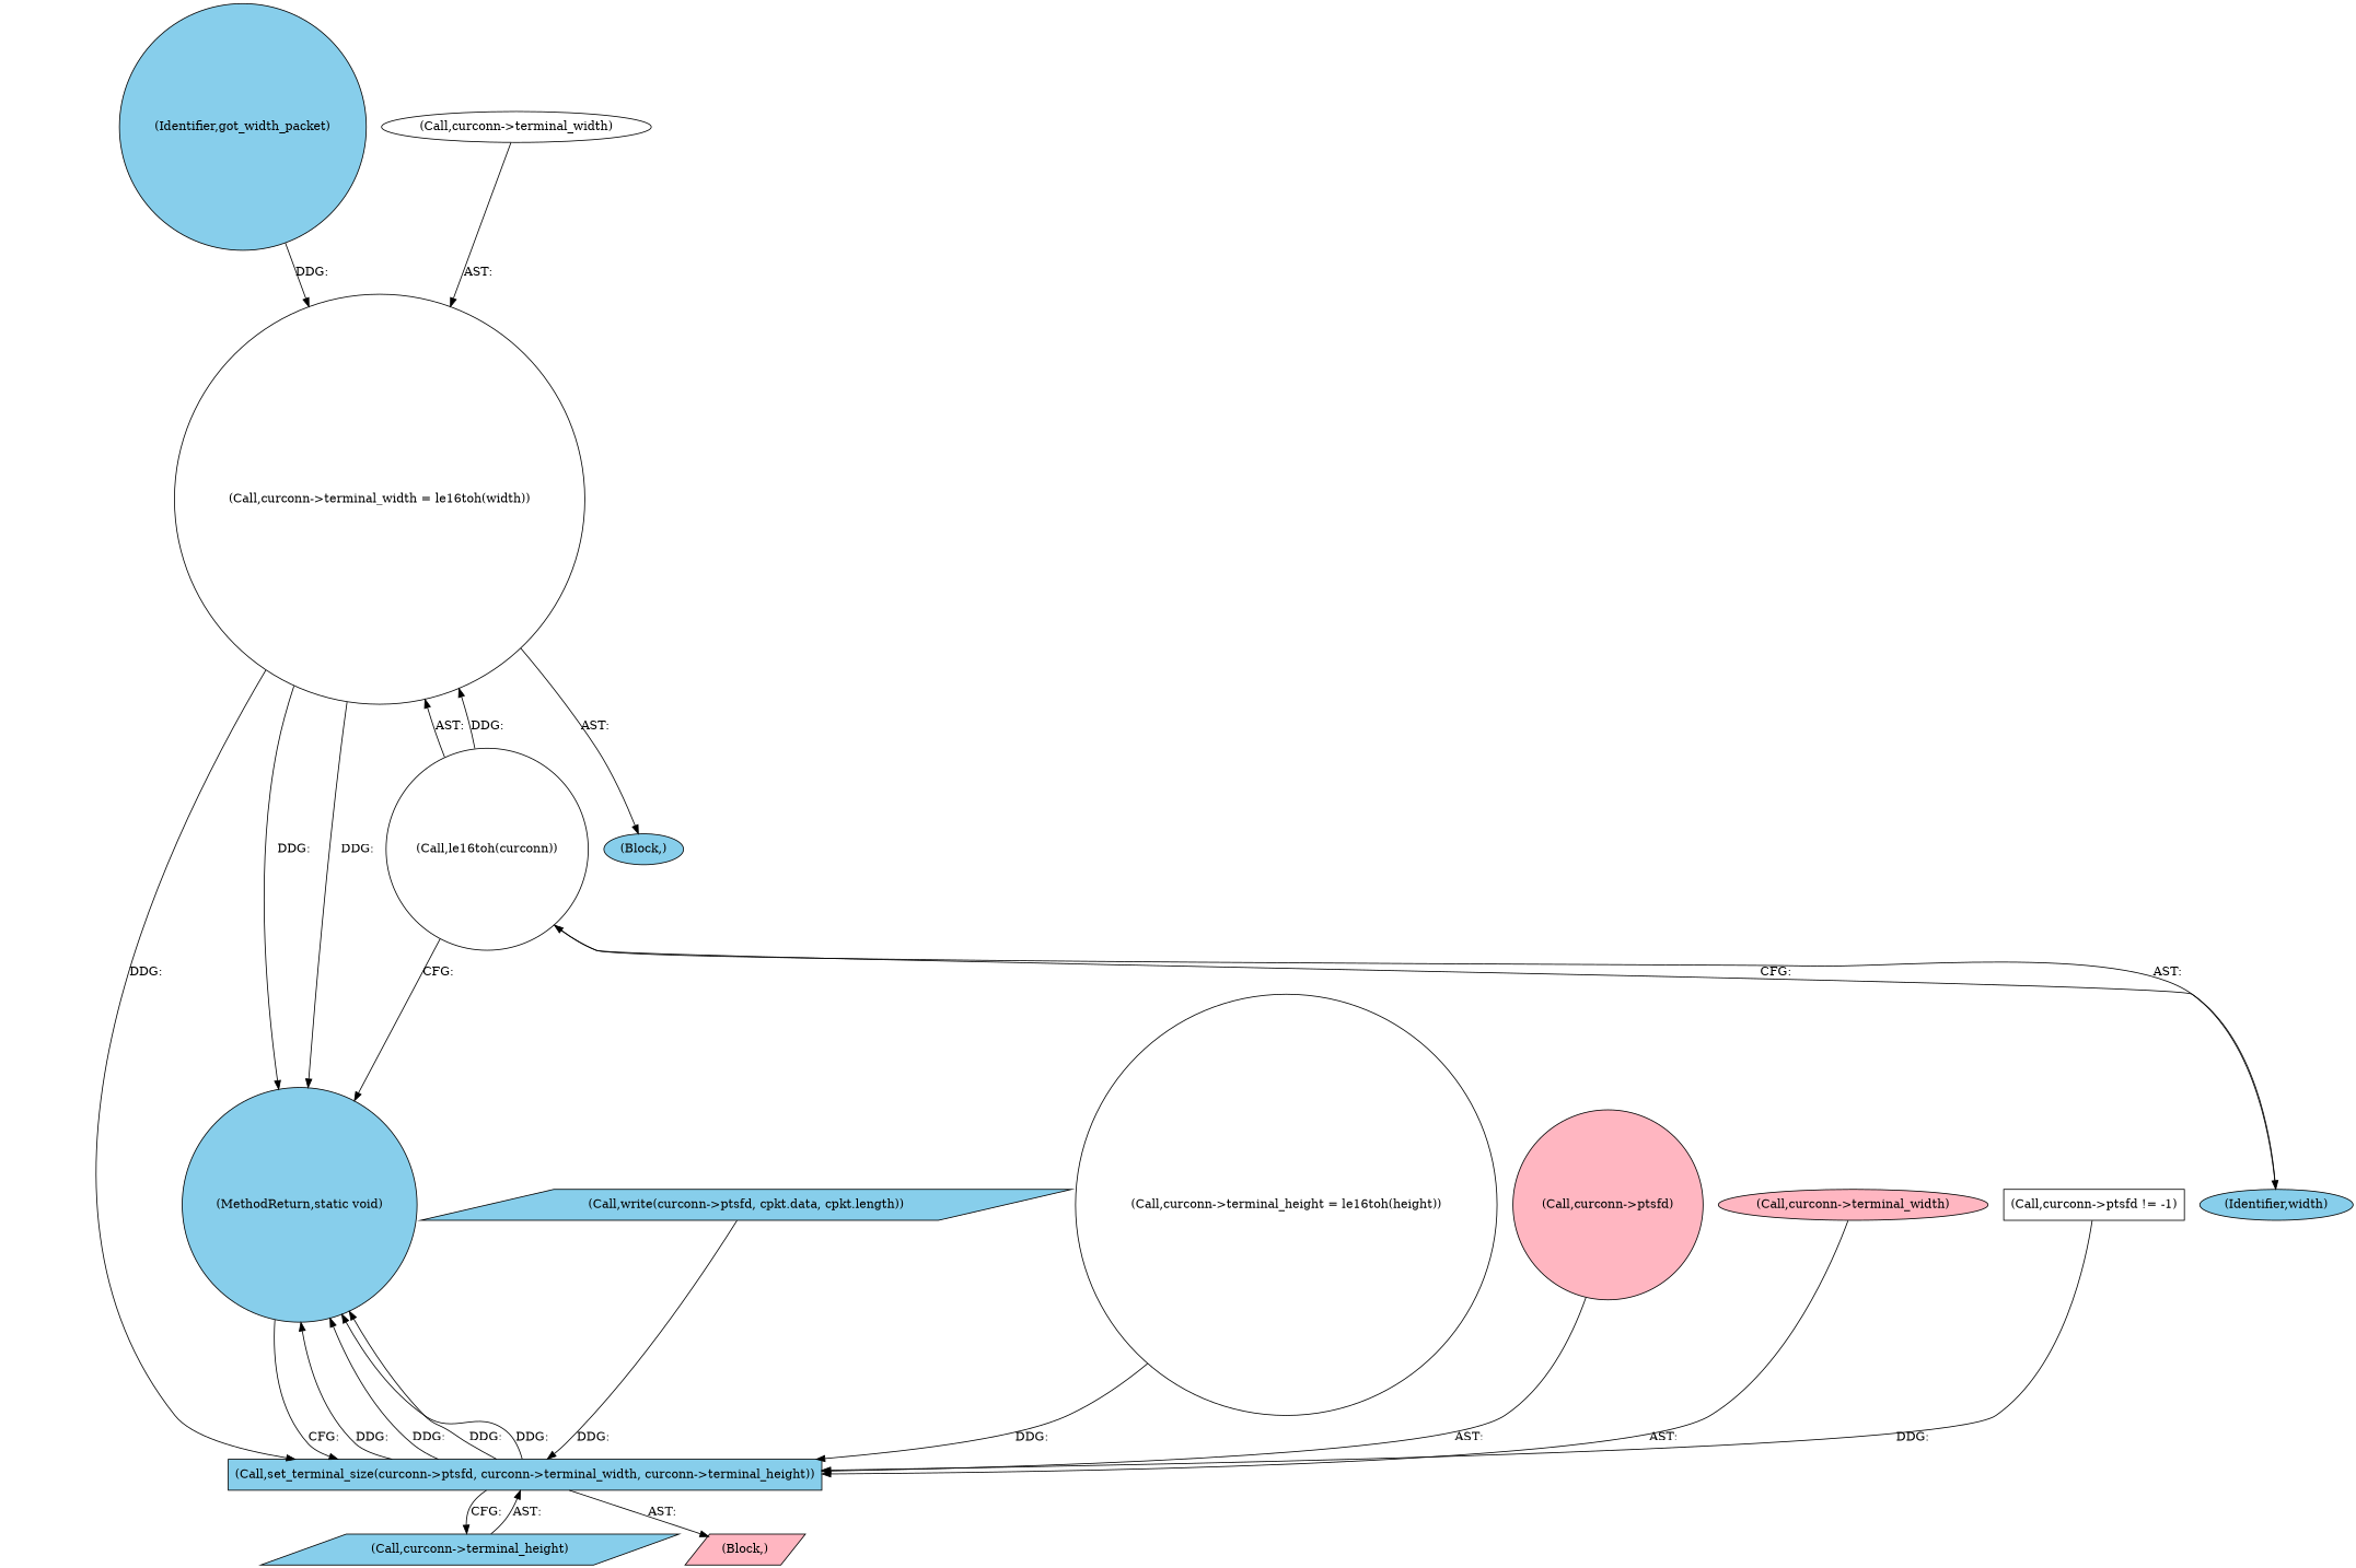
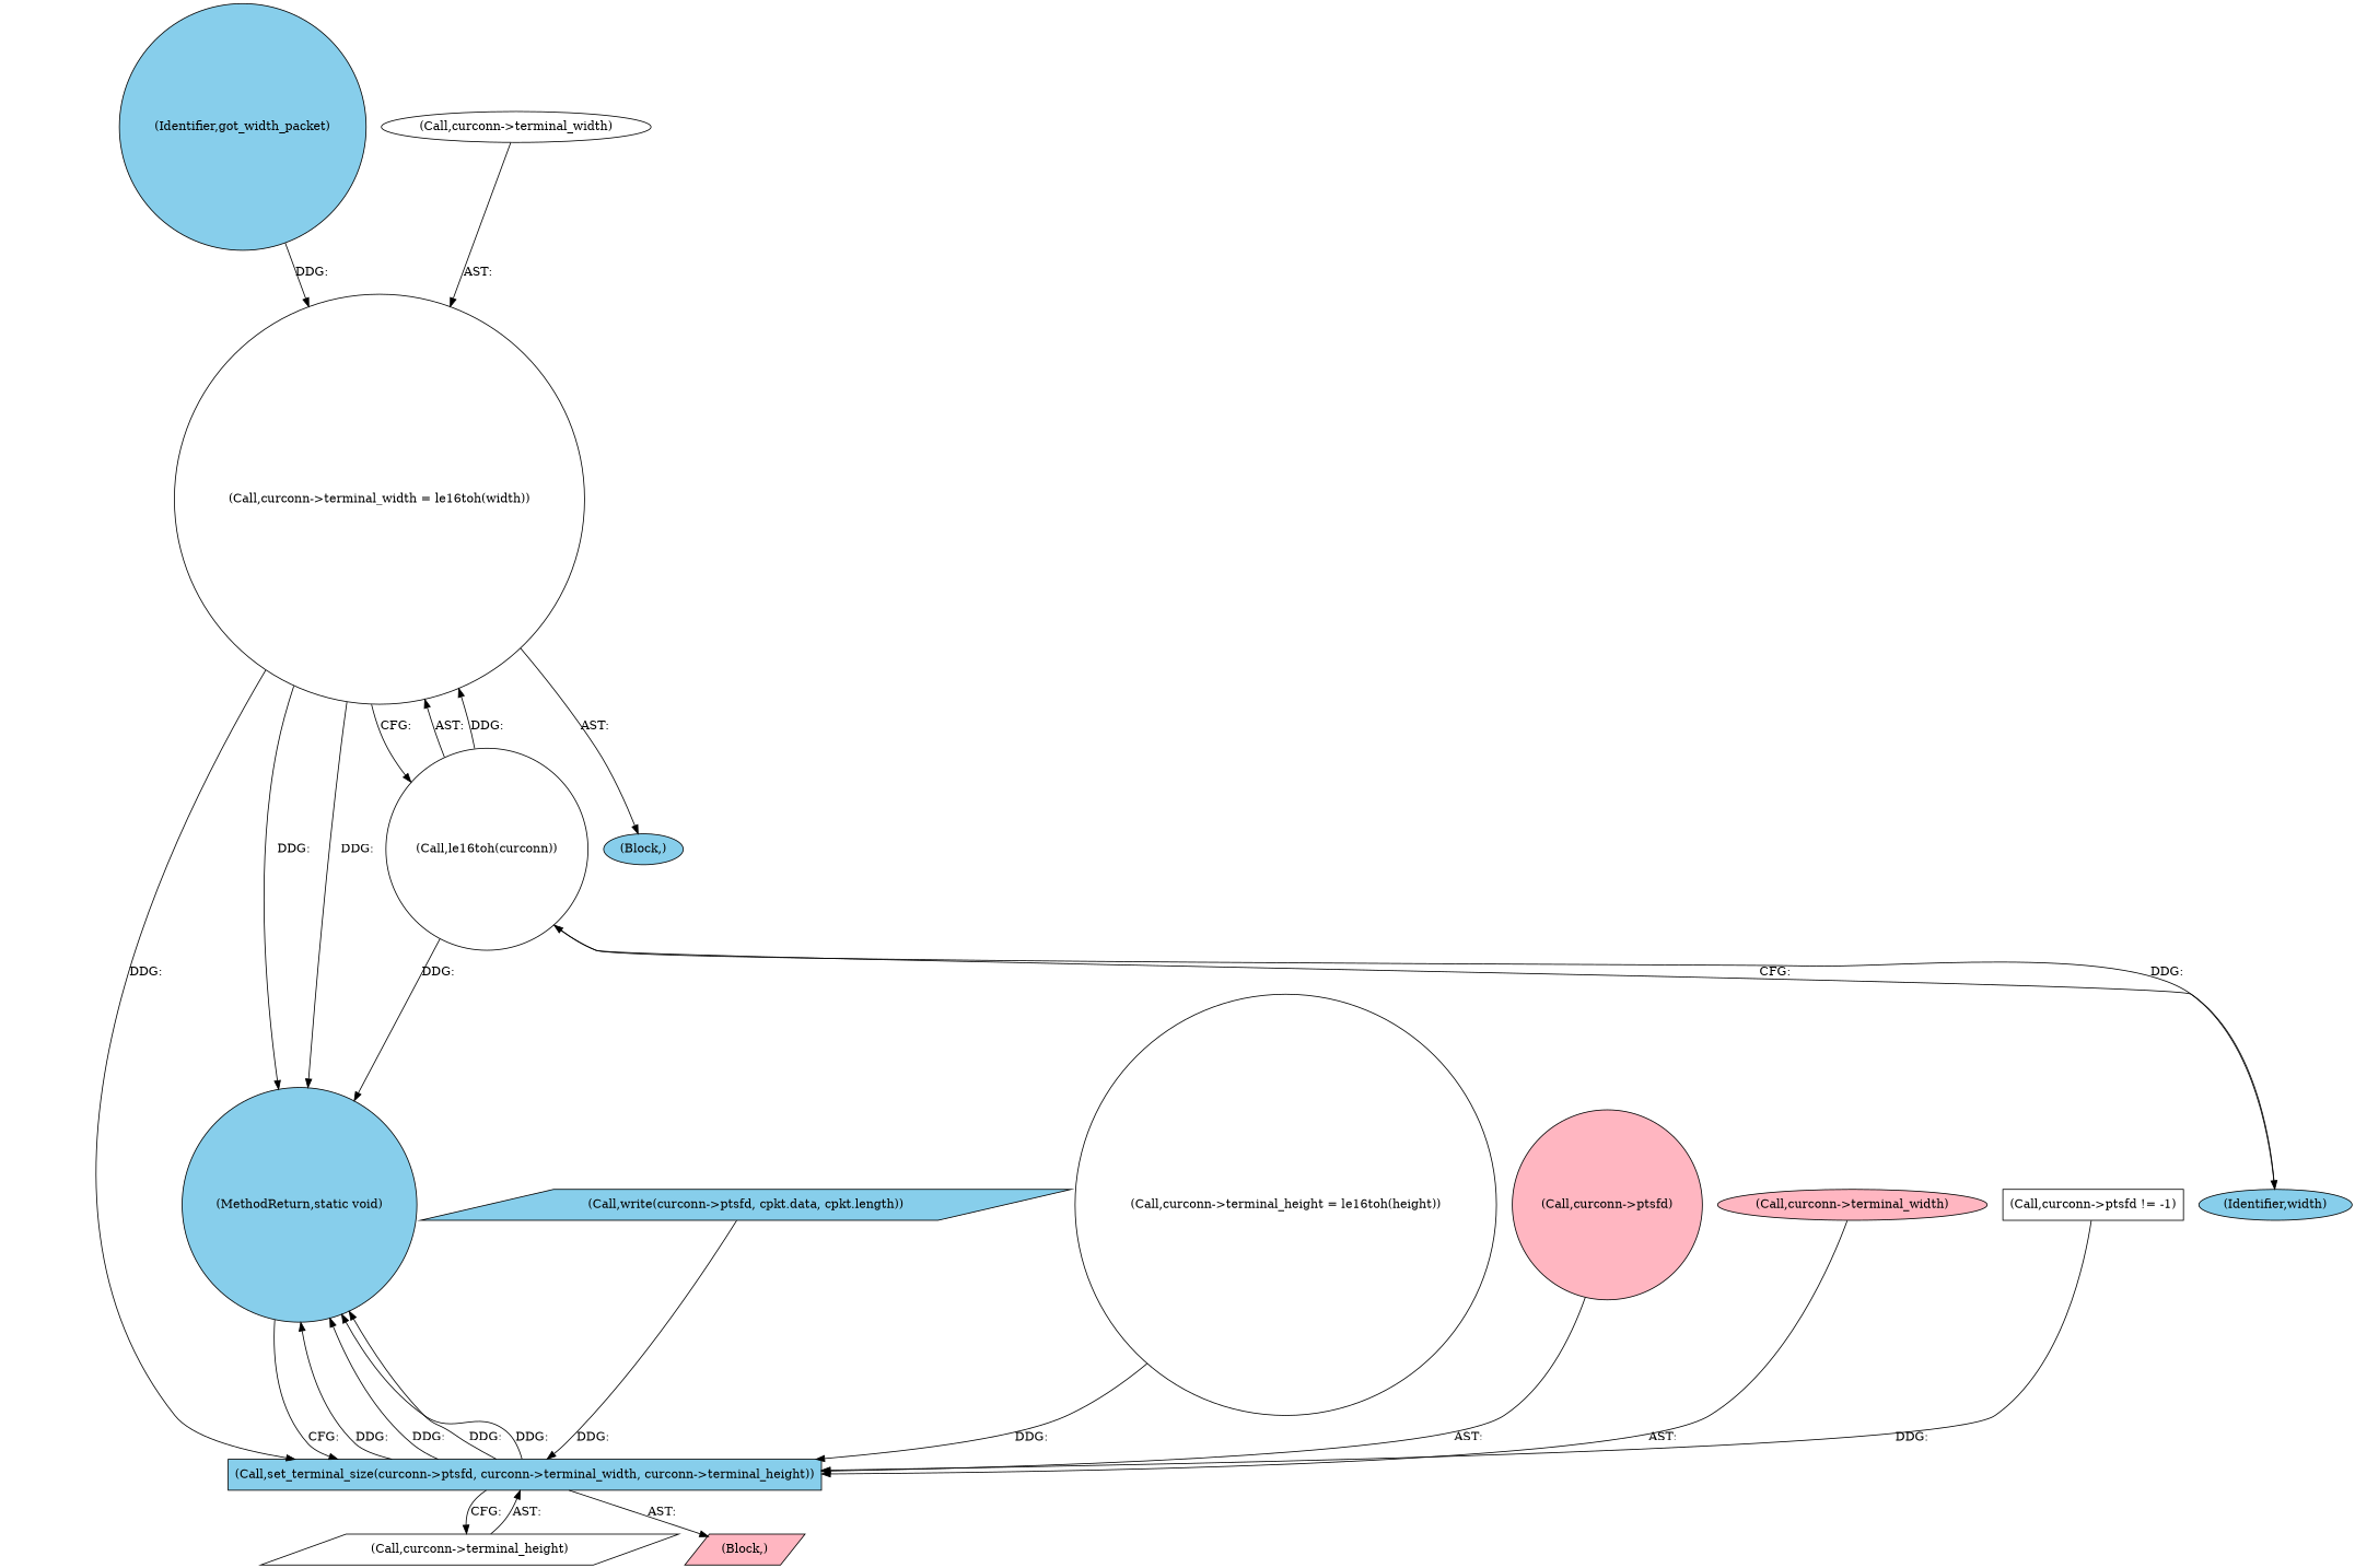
  digraph {
    node [fillcolor=white shape=circle style=filled]
    n1 [label="(Call,curconn->terminal_width = le16toh(width))"]
    n2 [label="(Call,le16toh(curconn))"]
    n3 [fillcolor=skyblue label="(Call,set_terminal_size(curconn->ptsfd, curconn->terminal_width, curconn->terminal_height))" shape=box]
    n4 [fillcolor=skyblue label="(MethodReturn,static void)"]
    n5 [fillcolor=skyblue label="(Block,)" shape=ellipse]
    n6 [fillcolor=skyblue label="(Identifier,width)" shape=ellipse]
-   n7 [fillcolor=skyblue label="(Call,curconn->terminal_height)" shape=parallelogram]
+   n7 [label="(Call,curconn->terminal_height)" shape=parallelogram]
    n8 [fillcolor=lightpink label="(Block,)" shape=parallelogram]
    n9 [fillcolor=skyblue label="(Call,write(curconn->ptsfd, cpkt.data, cpkt.length))" shape=parallelogram]
    n10 [label="(Call,curconn->terminal_height = le16toh(height))"]
    n11 [fillcolor=skyblue label="(Identifier,got_width_packet)"]
    n12 [fillcolor=lightpink label="(Call,curconn->ptsfd)"]
    n13 [label="(Call,curconn->terminal_width)" shape=ellipse]
    n14 [fillcolor=lightpink label="(Call,curconn->terminal_width)" shape=ellipse]
    n15 [label="(Call,curconn->ptsfd != -1)" shape=box]
+   n1 -> n2 [label="CFG: "]
    n1 -> n3 [label="DDG: "]
    n1 -> n4 [label="DDG: "]
    n1 -> n4 [label="DDG: "]
    n1 -> n5 [label="AST: "]
    n2 -> n1 [label="AST: "]
    n2 -> n1 [label="DDG: "]
-   n2 -> n4 [label="CFG: "]
+   n2 -> n4 [label="DDG: "]
    n2 -> n6 [label="CFG: "]
    n3 -> n4 [label="DDG: "]
    n3 -> n4 [label="DDG: "]
    n3 -> n4 [label="DDG: "]
    n3 -> n4 [label="DDG: "]
    n3 -> n7 [label="CFG: "]
    n3 -> n8 [label="AST: "]
    n4 -> n3 [label="CFG: "]
-   n6 -> n2 [label="AST: "]
+   n6 -> n2 [label="DDG: "]
    n7 -> n3 [label="AST: "]
    n9 -> n3 [label="DDG: "]
    n10 -> n3 [label="DDG: "]
    n11 -> n1 [label="DDG: "]
    n12 -> n3 [label="AST: "]
    n13 -> n1 [label="AST: "]
    n14 -> n3 [label="AST: "]
    n15 -> n3 [label="DDG: "]
  }
